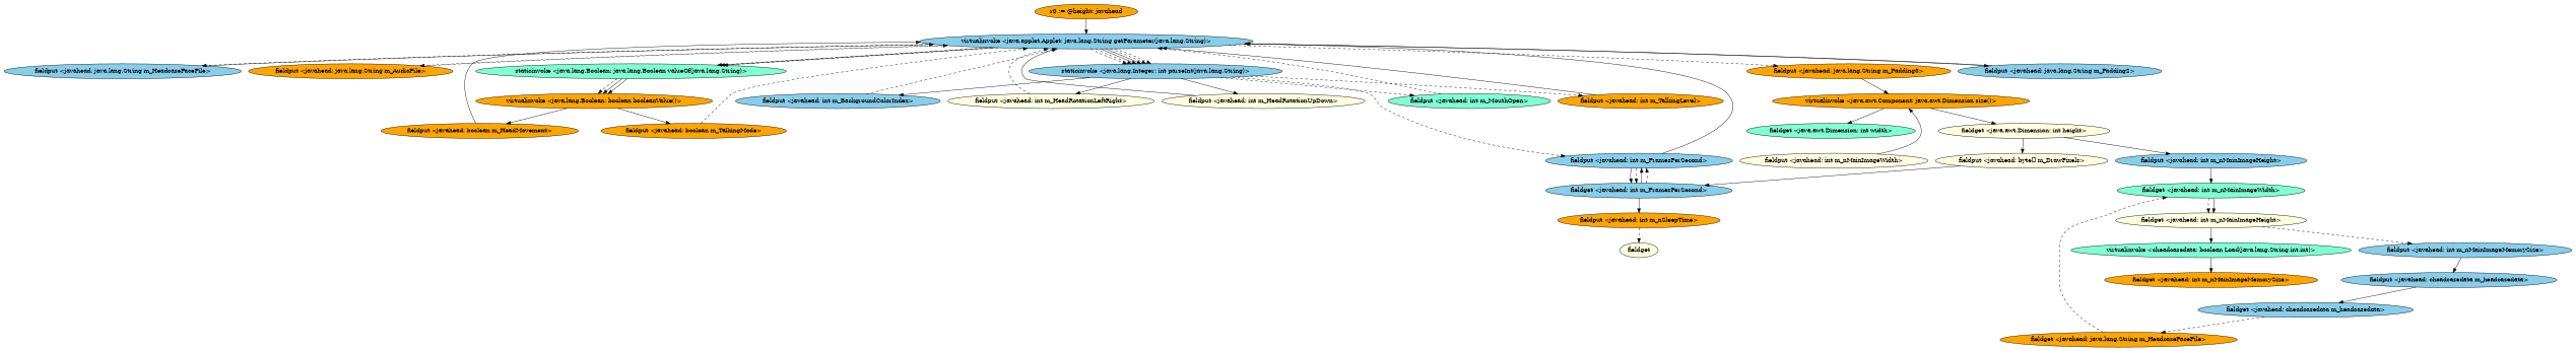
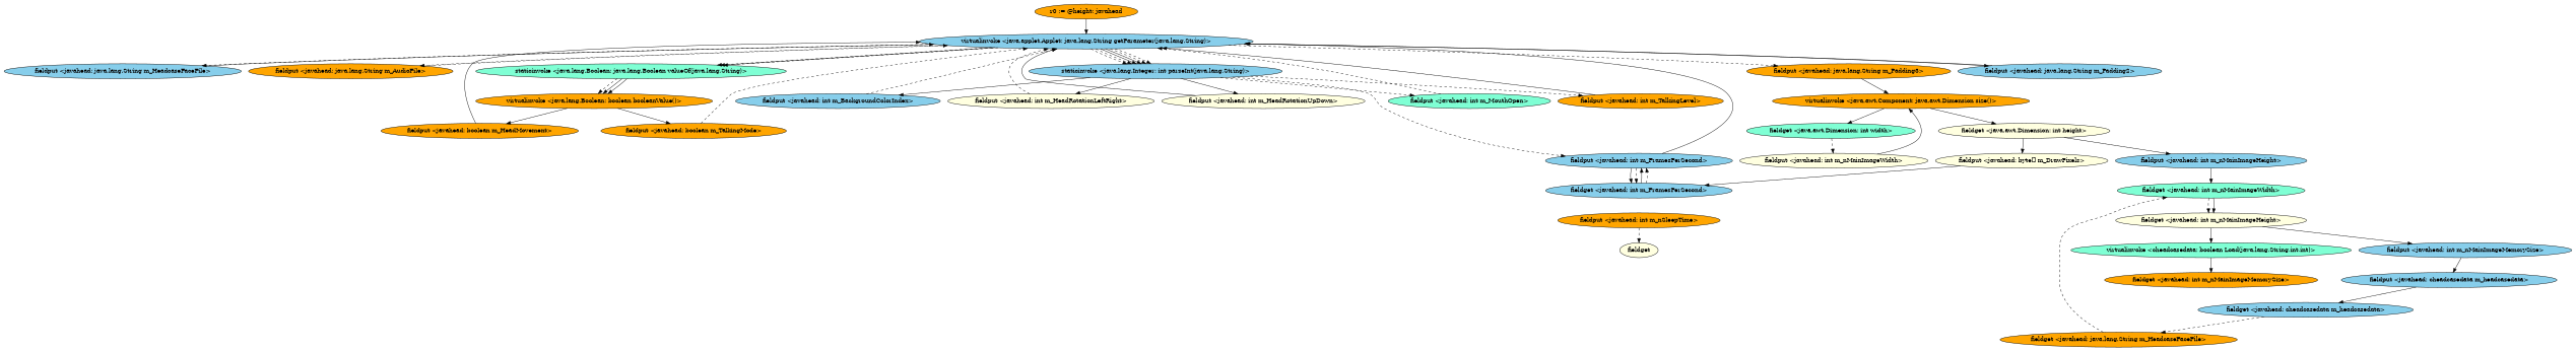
  digraph {
    node [fillcolor=orange style=filled]
    edge [style=solid]
    n1 [label="r0 := @height: javahead"]
    "virtualinvoke <java.applet.Applet: java.lang.String getParameter(java.lang.String)>" [fillcolor=skyblue]
    "fieldput <javahead: java.lang.String m_HeadcaseFaceFile>" [fillcolor=skyblue]
    "fieldput <javahead: java.lang.String m_AudioFile>"
    "staticinvoke <java.lang.Boolean: java.lang.Boolean valueOf(java.lang.String)>" [fillcolor=aquamarine]
    "staticinvoke <java.lang.Integer: int parseInt(java.lang.String)>" [fillcolor=skyblue]
    "fieldput <javahead: java.lang.String m_Padding2>" [fillcolor=skyblue]
    "fieldput <javahead: java.lang.String m_Padding3>"
    "virtualinvoke <java.lang.Boolean: boolean booleanValue()>"
    "fieldput <javahead: int m_BackgroundColorIndex>" [fillcolor=skyblue]
    "fieldput <javahead: int m_HeadRotationLeftRight>" [fillcolor=lightyellow]
    "fieldput <javahead: int m_HeadRotationUpDown>" [fillcolor=lightyellow]
    "fieldput <javahead: int m_MouthOpen>" [fillcolor=aquamarine]
    "fieldput <javahead: int m_TalkingLevel>"
    "fieldput <javahead: int m_FramesPerSecond>" [fillcolor=skyblue]
    "virtualinvoke <java.awt.Component: java.awt.Dimension size()>"
    "fieldput <javahead: boolean m_HeadMovement>"
    "fieldput <javahead: boolean m_TalkingMode>"
    "fieldget <javahead: int m_FramesPerSecond>" [fillcolor=skyblue]
    "fieldput <javahead: int m_nSleepTime>"
    "fieldget <java.awt.Dimension: int width>" [fillcolor=aquamarine]
    "fieldget <java.awt.Dimension: int height>" [fillcolor=lightyellow]
    "fieldput <javahead: int m_nMainImageWidth>" [fillcolor=lightyellow]
    "fieldput <javahead: int m_nMainImageHeight>" [fillcolor=skyblue]
    "fieldput <javahead: byte[] m_DrawPixels>" [fillcolor=lightyellow]
    "fieldget <javahead: int m_nMainImageWidth>" [fillcolor=aquamarine]
    "fieldget <javahead: int m_nMainImageHeight>" [fillcolor=lightyellow]
    "fieldput <javahead: int m_nMainImageMemorySize>" [fillcolor=skyblue]
    "virtualinvoke <cheadcasedata: boolean Load(java.lang.String,int,int)>" [fillcolor=aquamarine]
    "fieldput <javahead: cheadcasedata m_headcasedata>" [fillcolor=skyblue]
    "fieldget <javahead: int m_nMainImageMemorySize>"
    "fieldget <javahead: cheadcasedata m_headcasedata>" [fillcolor=skyblue]
    "fieldget <javahead: java.lang.String m_HeadcaseFaceFile>"
    n34 [fillcolor=lightyellow label=fieldget]
    n1 -> "virtualinvoke <java.applet.Applet: java.lang.String getParameter(java.lang.String)>"
    "virtualinvoke <java.applet.Applet: java.lang.String getParameter(java.lang.String)>" -> "fieldput <javahead: java.lang.String m_HeadcaseFaceFile>" [style=dashed]
    "virtualinvoke <java.applet.Applet: java.lang.String getParameter(java.lang.String)>" -> "fieldput <javahead: java.lang.String m_AudioFile>" [style=dashed]
    "virtualinvoke <java.applet.Applet: java.lang.String getParameter(java.lang.String)>" -> "staticinvoke <java.lang.Boolean: java.lang.Boolean valueOf(java.lang.String)>" [style=dashed]
    "virtualinvoke <java.applet.Applet: java.lang.String getParameter(java.lang.String)>" -> "staticinvoke <java.lang.Boolean: java.lang.Boolean valueOf(java.lang.String)>"
    "virtualinvoke <java.applet.Applet: java.lang.String getParameter(java.lang.String)>" -> "staticinvoke <java.lang.Boolean: java.lang.Boolean valueOf(java.lang.String)>" [style=dashed]
    "virtualinvoke <java.applet.Applet: java.lang.String getParameter(java.lang.String)>" -> "staticinvoke <java.lang.Integer: int parseInt(java.lang.String)>" [style=dashed]
    "virtualinvoke <java.applet.Applet: java.lang.String getParameter(java.lang.String)>" -> "staticinvoke <java.lang.Integer: int parseInt(java.lang.String)>" [style=dashed]
    "virtualinvoke <java.applet.Applet: java.lang.String getParameter(java.lang.String)>" -> "staticinvoke <java.lang.Integer: int parseInt(java.lang.String)>"
    "virtualinvoke <java.applet.Applet: java.lang.String getParameter(java.lang.String)>" -> "staticinvoke <java.lang.Integer: int parseInt(java.lang.String)>"
    "virtualinvoke <java.applet.Applet: java.lang.String getParameter(java.lang.String)>" -> "staticinvoke <java.lang.Integer: int parseInt(java.lang.String)>" [style=dashed]
    "virtualinvoke <java.applet.Applet: java.lang.String getParameter(java.lang.String)>" -> "staticinvoke <java.lang.Integer: int parseInt(java.lang.String)>" [style=dashed]
    "virtualinvoke <java.applet.Applet: java.lang.String getParameter(java.lang.String)>" -> "fieldput <javahead: java.lang.String m_Padding2>"
    "virtualinvoke <java.applet.Applet: java.lang.String getParameter(java.lang.String)>" -> "fieldput <javahead: java.lang.String m_Padding3>" [style=dashed]
    "fieldput <javahead: java.lang.String m_HeadcaseFaceFile>" -> "virtualinvoke <java.applet.Applet: java.lang.String getParameter(java.lang.String)>"
    "fieldput <javahead: java.lang.String m_AudioFile>" -> "virtualinvoke <java.applet.Applet: java.lang.String getParameter(java.lang.String)>" [style=dashed]
    "staticinvoke <java.lang.Boolean: java.lang.Boolean valueOf(java.lang.String)>" -> "virtualinvoke <java.lang.Boolean: boolean booleanValue()>" [style=dashed]
    "staticinvoke <java.lang.Boolean: java.lang.Boolean valueOf(java.lang.String)>" -> "virtualinvoke <java.lang.Boolean: boolean booleanValue()>"
    "staticinvoke <java.lang.Boolean: java.lang.Boolean valueOf(java.lang.String)>" -> "virtualinvoke <java.lang.Boolean: boolean booleanValue()>"
    "staticinvoke <java.lang.Integer: int parseInt(java.lang.String)>" -> "fieldput <javahead: int m_BackgroundColorIndex>"
    "staticinvoke <java.lang.Integer: int parseInt(java.lang.String)>" -> "fieldput <javahead: int m_HeadRotationLeftRight>"
    "staticinvoke <java.lang.Integer: int parseInt(java.lang.String)>" -> "fieldput <javahead: int m_HeadRotationUpDown>"
    "staticinvoke <java.lang.Integer: int parseInt(java.lang.String)>" -> "fieldput <javahead: int m_MouthOpen>" [style=dashed]
    "staticinvoke <java.lang.Integer: int parseInt(java.lang.String)>" -> "fieldput <javahead: int m_TalkingLevel>" [style=dashed]
    "staticinvoke <java.lang.Integer: int parseInt(java.lang.String)>" -> "fieldput <javahead: int m_FramesPerSecond>" [style=dashed]
    "fieldput <javahead: java.lang.String m_Padding2>" -> "virtualinvoke <java.applet.Applet: java.lang.String getParameter(java.lang.String)>"
    "fieldput <javahead: java.lang.String m_Padding3>" -> "virtualinvoke <java.awt.Component: java.awt.Dimension size()>"
    "virtualinvoke <java.lang.Boolean: boolean booleanValue()>" -> "fieldput <javahead: boolean m_HeadMovement>"
    "virtualinvoke <java.lang.Boolean: boolean booleanValue()>" -> "fieldput <javahead: boolean m_TalkingMode>"
    "fieldput <javahead: int m_BackgroundColorIndex>" -> "virtualinvoke <java.applet.Applet: java.lang.String getParameter(java.lang.String)>" [style=dashed]
    "fieldput <javahead: int m_HeadRotationLeftRight>" -> "virtualinvoke <java.applet.Applet: java.lang.String getParameter(java.lang.String)>" [style=dashed]
    "fieldput <javahead: int m_HeadRotationUpDown>" -> "virtualinvoke <java.applet.Applet: java.lang.String getParameter(java.lang.String)>"
    "fieldput <javahead: int m_MouthOpen>" -> "virtualinvoke <java.applet.Applet: java.lang.String getParameter(java.lang.String)>" [style=dashed]
    "fieldput <javahead: int m_TalkingLevel>" -> "virtualinvoke <java.applet.Applet: java.lang.String getParameter(java.lang.String)>"
    "fieldput <javahead: int m_FramesPerSecond>" -> "virtualinvoke <java.applet.Applet: java.lang.String getParameter(java.lang.String)>"
    "fieldput <javahead: int m_FramesPerSecond>" -> "fieldget <javahead: int m_FramesPerSecond>"
    "fieldput <javahead: int m_FramesPerSecond>" -> "fieldget <javahead: int m_FramesPerSecond>" [style=dashed]
    "virtualinvoke <java.awt.Component: java.awt.Dimension size()>" -> "fieldget <java.awt.Dimension: int width>"
    "virtualinvoke <java.awt.Component: java.awt.Dimension size()>" -> "fieldget <java.awt.Dimension: int height>"
    "fieldput <javahead: boolean m_HeadMovement>" -> "virtualinvoke <java.applet.Applet: java.lang.String getParameter(java.lang.String)>"
    "fieldput <javahead: boolean m_TalkingMode>" -> "virtualinvoke <java.applet.Applet: java.lang.String getParameter(java.lang.String)>" [style=dashed]
    "fieldget <javahead: int m_FramesPerSecond>" -> "fieldput <javahead: int m_FramesPerSecond>"
    "fieldget <javahead: int m_FramesPerSecond>" -> "fieldput <javahead: int m_FramesPerSecond>" [style=dashed]
-   "fieldget <javahead: int m_FramesPerSecond>" -> "fieldput <javahead: int m_nSleepTime>"
    "fieldput <javahead: int m_nSleepTime>" -> n34 [style=dashed]
+   "fieldget <java.awt.Dimension: int width>" -> "fieldput <javahead: int m_nMainImageWidth>" [style=dashed]
    "fieldget <java.awt.Dimension: int height>" -> "fieldput <javahead: int m_nMainImageHeight>"
    "fieldget <java.awt.Dimension: int height>" -> "fieldput <javahead: byte[] m_DrawPixels>"
    "fieldput <javahead: int m_nMainImageWidth>" -> "virtualinvoke <java.awt.Component: java.awt.Dimension size()>"
    "fieldput <javahead: int m_nMainImageHeight>" -> "fieldget <javahead: int m_nMainImageWidth>"
    "fieldput <javahead: byte[] m_DrawPixels>" -> "fieldget <javahead: int m_FramesPerSecond>"
    "fieldget <javahead: int m_nMainImageWidth>" -> "fieldget <javahead: int m_nMainImageHeight>" [style=dashed]
    "fieldget <javahead: int m_nMainImageWidth>" -> "fieldget <javahead: int m_nMainImageHeight>"
-   "fieldget <javahead: int m_nMainImageHeight>" -> "fieldput <javahead: int m_nMainImageMemorySize>" [style=dashed]
+   "fieldget <javahead: int m_nMainImageHeight>" -> "fieldput <javahead: int m_nMainImageMemorySize>"
    "fieldget <javahead: int m_nMainImageHeight>" -> "virtualinvoke <cheadcasedata: boolean Load(java.lang.String,int,int)>"
    "fieldput <javahead: int m_nMainImageMemorySize>" -> "fieldput <javahead: cheadcasedata m_headcasedata>"
    "virtualinvoke <cheadcasedata: boolean Load(java.lang.String,int,int)>" -> "fieldget <javahead: int m_nMainImageMemorySize>"
    "fieldput <javahead: cheadcasedata m_headcasedata>" -> "fieldget <javahead: cheadcasedata m_headcasedata>"
    "fieldget <javahead: cheadcasedata m_headcasedata>" -> "fieldget <javahead: java.lang.String m_HeadcaseFaceFile>" [style=dashed]
    "fieldget <javahead: java.lang.String m_HeadcaseFaceFile>" -> "fieldget <javahead: int m_nMainImageWidth>" [style=dashed]
  }
